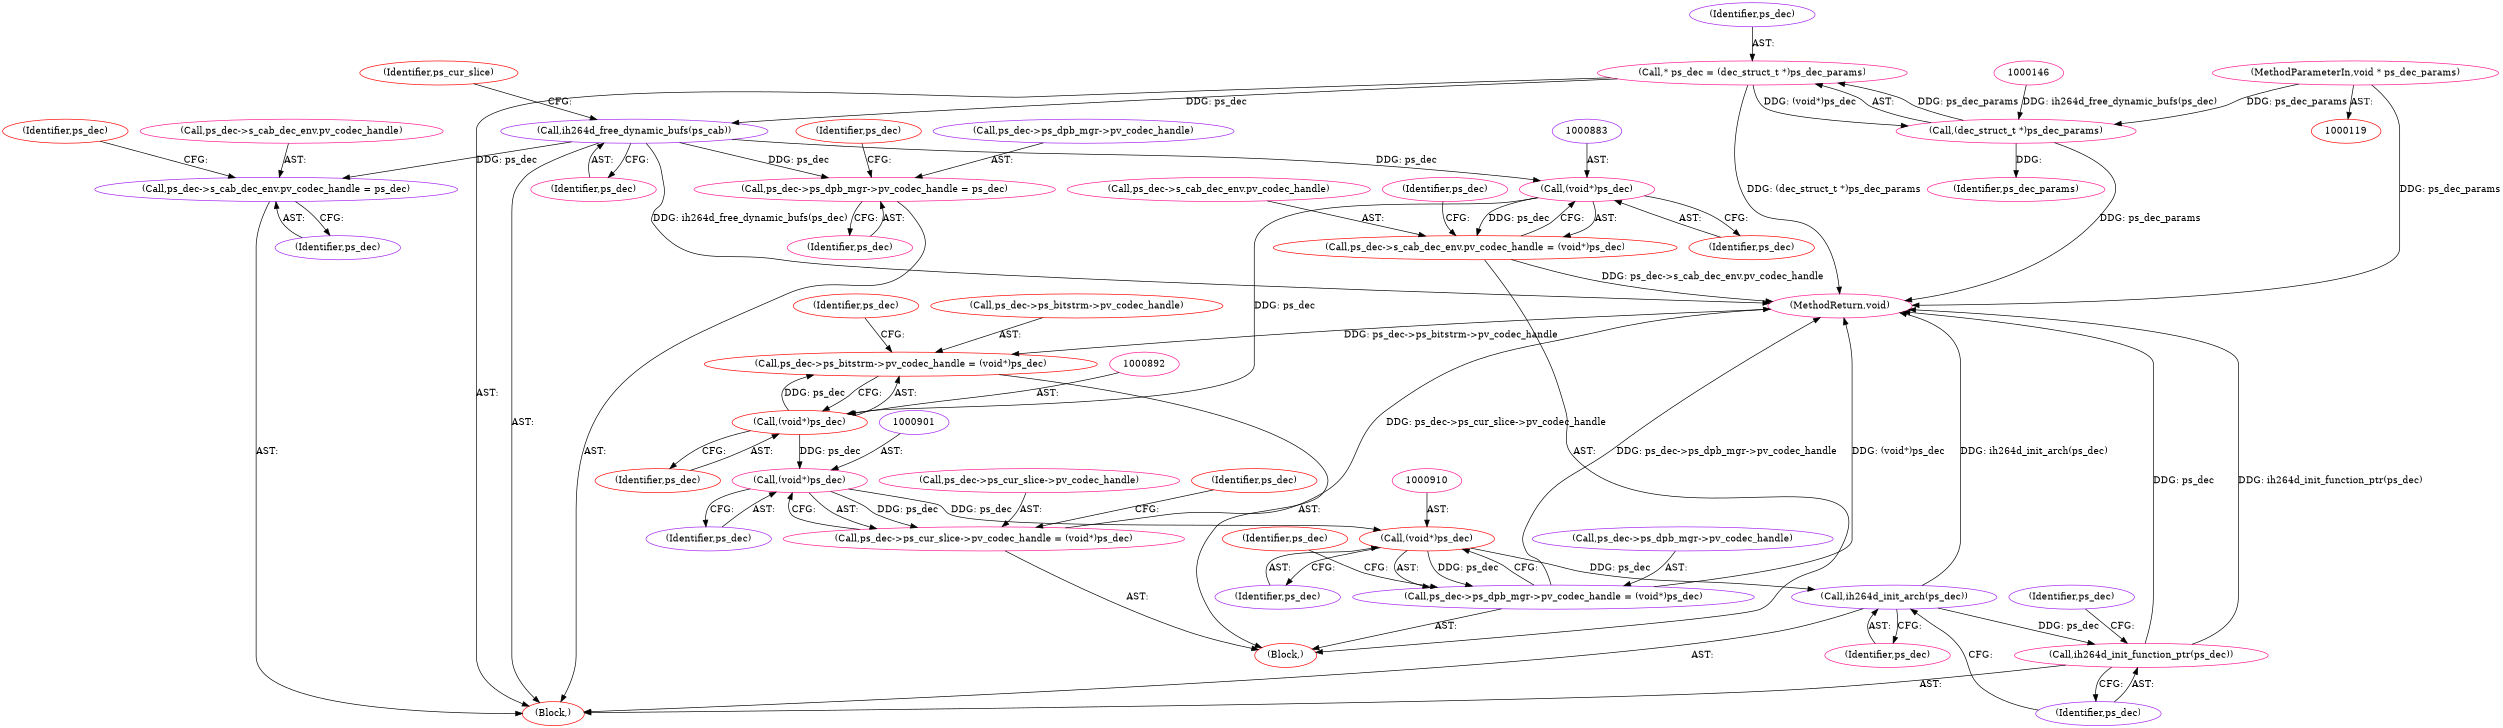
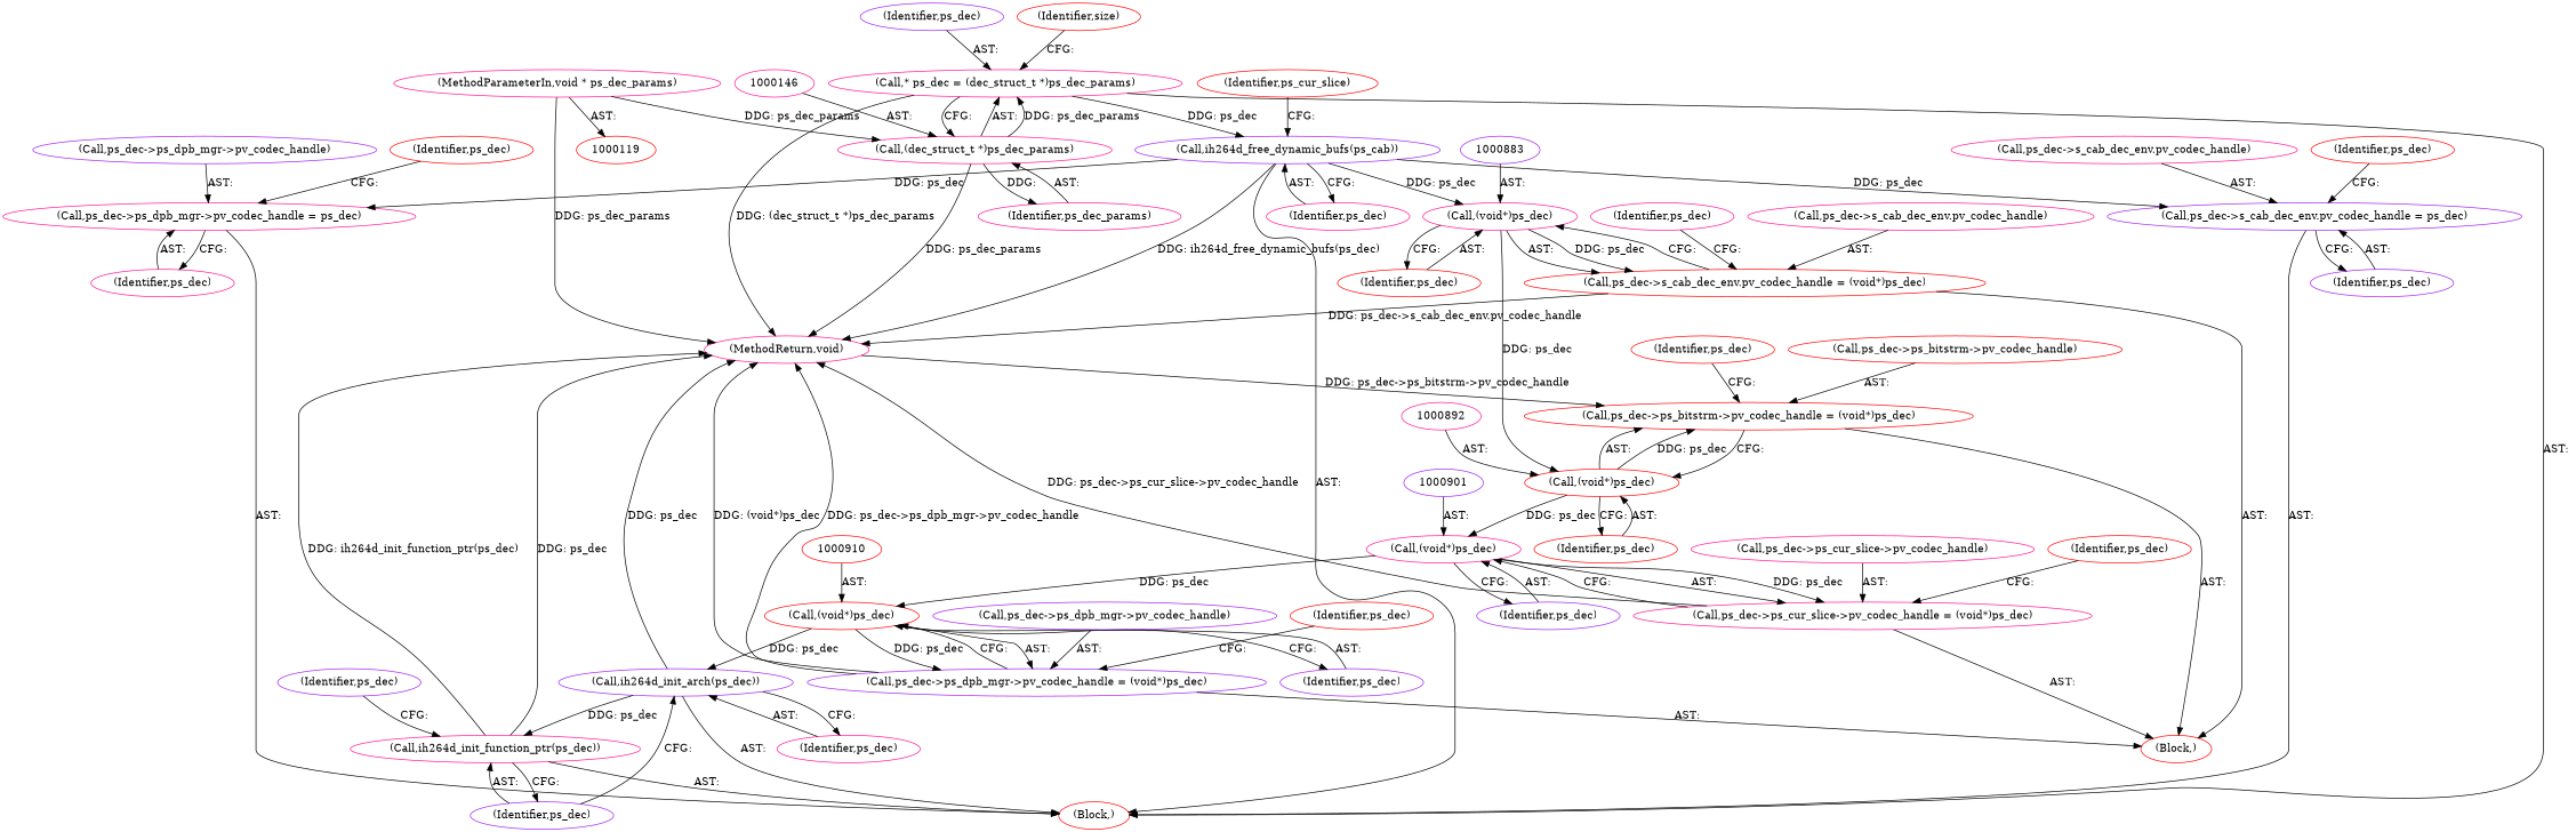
  digraph {
    node [color=deeppink]
    n1 [color=purple label="(Call,ih264d_free_dynamic_bufs(ps_cab))"]
    n2 [color=purple label="(Call,ps_dec->s_cab_dec_env.pv_codec_handle = ps_dec)"]
    n3 [label="(Call,ps_dec->ps_dpb_mgr->pv_codec_handle = ps_dec)"]
    n4 [label="(Call,(void*)ps_dec)"]
    n5 [label="(MethodReturn,void)"]
    n6 [label="(Identifier,ps_dec)"]
    n7 [color=red label="(Block,)"]
    n8 [color=purple label="(Identifier,ps_dec)"]
    n9 [label="(Identifier,ps_dec)"]
    n10 [color=red label="(Call,ps_dec->s_cab_dec_env.pv_codec_handle = (void*)ps_dec)"]
    n11 [color=red label="(Call,(void*)ps_dec)"]
    n12 [color=red label="(Identifier,ps_dec)"]
    n13 [color=red label="(Call,ps_dec->ps_bitstrm->pv_codec_handle = (void*)ps_dec)"]
    n14 [label="(Call,* ps_dec = (dec_struct_t *)ps_dec_params)"]
    n15 [label="(Call,(dec_struct_t *)ps_dec_params)"]
    n16 [label="(Identifier,ps_dec_params)"]
    n17 [label="(MethodParameterIn,void * ps_dec_params)"]
    1000119 [color=red]
    n19 [color=red label="(Block,)"]
    n20 [label="(Call,(void*)ps_dec)"]
    n21 [color=red label="(Identifier,ps_dec)"]
    n22 [label="(Call,ps_dec->ps_cur_slice->pv_codec_handle = (void*)ps_dec)"]
    n23 [color=red label="(Call,(void*)ps_dec)"]
    n24 [color=purple label="(Identifier,ps_dec)"]
    n25 [color=purple label="(Call,ps_dec->ps_dpb_mgr->pv_codec_handle = (void*)ps_dec)"]
    n26 [color=purple label="(Call,ih264d_init_arch(ps_dec))"]
    n27 [color=purple label="(Identifier,ps_dec)"]
    n28 [label="(Call,ih264d_init_function_ptr(ps_dec))"]
    n29 [label="(Identifier,ps_dec)"]
    n30 [color=purple label="(Identifier,ps_dec)"]
    n31 [color=red label="(Identifier,ps_dec)"]
    n32 [color=red label="(Identifier,ps_dec)"]
    n33 [label="(Call,ps_dec->s_cab_dec_env.pv_codec_handle)"]
    n34 [label="(Call,ps_dec->s_cab_dec_env.pv_codec_handle)"]
    n35 [color=purple label="(Identifier,ps_dec)"]
    n36 [color=purple label="(Identifier,ps_dec)"]
    n37 [color=red label="(Identifier,ps_dec)"]
    n38 [label="(Identifier,ps_dec)"]
+   n39 [color=red label="(Identifier,size)"]
    n40 [label="(Call,ps_dec->ps_cur_slice->pv_codec_handle)"]
    n41 [color=purple label="(Call,ps_dec->ps_dpb_mgr->pv_codec_handle)"]
    n42 [color=red label="(Identifier,ps_cur_slice)"]
    n43 [color=red label="(Identifier,ps_dec)"]
    n44 [color=red label="(Call,ps_dec->ps_bitstrm->pv_codec_handle)"]
    n45 [color=purple label="(Call,ps_dec->ps_dpb_mgr->pv_codec_handle)"]
    n46 [color=red label="(Identifier,ps_dec)"]
    n47 [label=1000146]
    1000883 [color=purple]
    1000892
    1000901 [color=purple]
-   1000910
+   1000910 [color=red]
    n1 -> n2 [label="DDG: ps_dec"]
    n1 -> n3 [label="DDG: ps_dec"]
    n1 -> n4 [label="DDG: ps_dec"]
    n1 -> n5 [label="DDG: ih264d_free_dynamic_bufs(ps_dec)"]
    n1 -> n6 [label="CFG: "]
    n1 -> n7 [label="AST: "]
    n2 -> n7 [label="AST: "]
    n2 -> n8 [label="CFG: "]
    n3 -> n7 [label="AST: "]
    n3 -> n9 [label="CFG: "]
    n4 -> n10 [label="AST: "]
    n4 -> n10 [label="DDG: ps_dec"]
    n4 -> n11 [label="DDG: ps_dec"]
    n4 -> n12 [label="CFG: "]
    n5 -> n13 [label="DDG: ps_dec->ps_bitstrm->pv_codec_handle"]
    n6 -> n1 [label="AST: "]
    n8 -> n2 [label="AST: "]
    n9 -> n3 [label="AST: "]
    n10 -> n4 [label="CFG: "]
    n10 -> n5 [label="DDG: ps_dec->s_cab_dec_env.pv_codec_handle"]
    n10 -> n19 [label="AST: "]
    n11 -> n13 [label="AST: "]
    n11 -> n13 [label="DDG: ps_dec"]
    n11 -> n20 [label="DDG: ps_dec"]
    n11 -> n21 [label="CFG: "]
    n12 -> n4 [label="AST: "]
    n13 -> n11 [label="CFG: "]
    n13 -> n19 [label="AST: "]
    n14 -> n1 [label="DDG: ps_dec"]
    n14 -> n5 [label="DDG: (dec_struct_t *)ps_dec_params"]
    n14 -> n7 [label="AST: "]
-   n14 -> n15 [label="DDG: (void*)ps_dec"]
+   n14 -> n15 [label="CFG: "]
    n15 -> n5 [label="DDG: ps_dec_params"]
    n15 -> n14 [label="AST: "]
    n15 -> n14 [label="DDG: ps_dec_params"]
    n15 -> n16 [label="DDG: "]
+   n16 -> n15 [label="AST: "]
    n17 -> n5 [label="DDG: ps_dec_params"]
    n17 -> n15 [label="DDG: ps_dec_params"]
    n17 -> 1000119 [label="AST: "]
    n20 -> n22 [label="AST: "]
    n20 -> n22 [label="DDG: ps_dec"]
    n20 -> n23 [label="DDG: ps_dec"]
    n20 -> n24 [label="CFG: "]
    n21 -> n11 [label="AST: "]
    n22 -> n5 [label="DDG: ps_dec->ps_cur_slice->pv_codec_handle"]
    n22 -> n19 [label="AST: "]
    n22 -> n20 [label="CFG: "]
    n23 -> n25 [label="AST: "]
    n23 -> n25 [label="DDG: ps_dec"]
    n23 -> n26 [label="DDG: ps_dec"]
    n23 -> n27 [label="CFG: "]
    n24 -> n20 [label="AST: "]
    n25 -> n5 [label="DDG: ps_dec->ps_dpb_mgr->pv_codec_handle"]
    n25 -> n5 [label="DDG: (void*)ps_dec"]
    n25 -> n19 [label="AST: "]
    n25 -> n23 [label="CFG: "]
-   n26 -> n5 [label="DDG: ih264d_init_arch(ps_dec)"]
+   n26 -> n5 [label="DDG: ps_dec"]
    n26 -> n7 [label="AST: "]
    n26 -> n28 [label="DDG: ps_dec"]
    n26 -> n29 [label="CFG: "]
    n27 -> n23 [label="AST: "]
    n28 -> n5 [label="DDG: ps_dec"]
    n28 -> n5 [label="DDG: ih264d_init_function_ptr(ps_dec)"]
    n28 -> n7 [label="AST: "]
    n28 -> n30 [label="CFG: "]
    n29 -> n26 [label="AST: "]
    n30 -> n26 [label="CFG: "]
    n30 -> n28 [label="AST: "]
    n31 -> n13 [label="CFG: "]
    n32 -> n2 [label="CFG: "]
    n33 -> n10 [label="AST: "]
    n34 -> n2 [label="AST: "]
    n35 -> n28 [label="CFG: "]
    n36 -> n14 [label="AST: "]
    n37 -> n3 [label="CFG: "]
    n38 -> n10 [label="CFG: "]
+   n39 -> n14 [label="CFG: "]
    n40 -> n22 [label="AST: "]
    n41 -> n25 [label="AST: "]
    n42 -> n1 [label="CFG: "]
    n43 -> n22 [label="CFG: "]
    n44 -> n13 [label="AST: "]
    n45 -> n3 [label="AST: "]
    n46 -> n25 [label="CFG: "]
-   n47 -> n15 [label="DDG: ih264d_free_dynamic_bufs(ps_dec)"]
+   n47 -> n15 [label="AST: "]
    1000883 -> n4 [label="AST: "]
    1000892 -> n11 [label="AST: "]
    1000901 -> n20 [label="AST: "]
    1000910 -> n23 [label="AST: "]
  }
